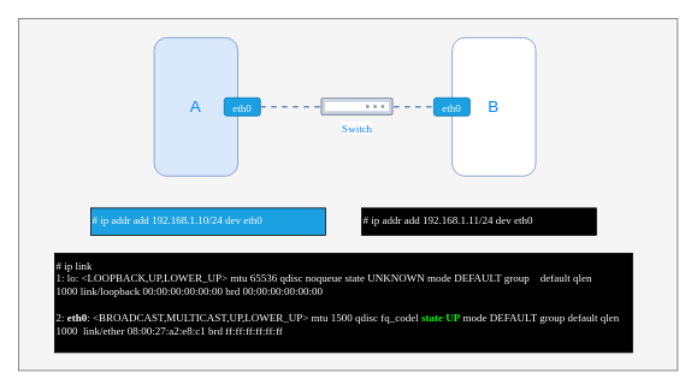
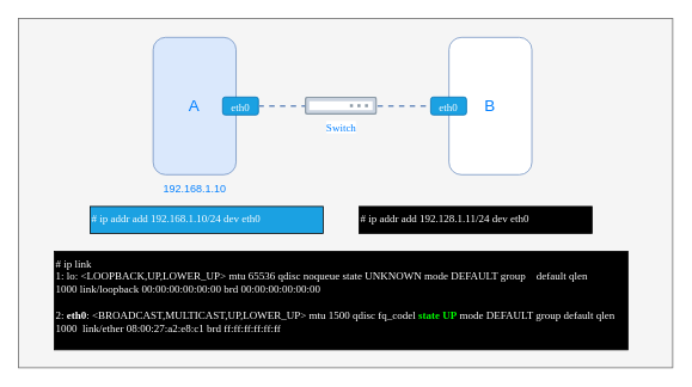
  <mxCell id="0" />
  <mxCell id="1" parent="0" />
  <mxCell id="2" value="" style="rounded=0;whiteSpace=wrap;html=1;fillColor=#f5f5f5;strokeColor=#666666;fontColor=#333333;" vertex="1" parent="1"><mxGeometry x="20" y="20" width="730" height="390" as="geometry" /></mxCell>
  <mxCell id="3" value="&lt;font color=&quot;#007fff&quot; style=&quot;font-size: 18px;&quot;&gt;A&lt;/font&gt;" style="rounded=1;whiteSpace=wrap;html=1;rotation=90;fillColor=#dae8fc;strokeColor=#6c8ebf;horizontal=0;fontSize=18;" parent="1" vertex="1"><mxGeometry x="140" y="71.64" width="153.27" height="92.5" as="geometry" /></mxCell>
+ <mxCell id="4" value="&lt;font color=&quot;#007fff&quot; style=&quot;font-size: 12px&quot;&gt;192.168.1.10&lt;/font&gt;" style="text;html=1;strokeColor=none;fillColor=none;align=center;verticalAlign=middle;whiteSpace=wrap;rounded=0;" parent="1" vertex="1"><mxGeometry x="161.63" y="200" width="110" height="20" as="geometry" /></mxCell>
  <mxCell id="5" value="&lt;font style=&quot;font-size: 12px&quot;&gt;eth0&lt;/font&gt;" style="rounded=1;whiteSpace=wrap;html=1;fontSize=18;fontFamily=Verdana;fillColor=#1ba1e2;strokeColor=#006EAF;fontColor=#ffffff;verticalAlign=middle;" parent="1" vertex="1"><mxGeometry x="247.88" y="107.89" width="40" height="20" as="geometry" /></mxCell>
- <mxCell id="6" value="&lt;font face=&quot;Verdana&quot; color=&quot;#007fff&quot;&gt;Switch&lt;/font&gt;" style="aspect=fixed;perimeter=ellipsePerimeter;html=1;align=center;fontSize=12;verticalAlign=top;fontColor=#364149;shadow=0;dashed=0;image;image=img/lib/cumulus/switch_bare_metal_empty.svg;" parent="1" vertex="1"><mxGeometry x="355" y="107.81" width="80.64" height="20.16" as="geometry" /></mxCell>
+ <mxCell id="6" value="&lt;font face=&quot;Verdana&quot; color=&quot;#007fff&quot;&gt;Switch&lt;/font&gt;" style="aspect=fixed;perimeter=ellipsePerimeter;html=1;align=center;fontSize=12;verticalAlign=top;fontColor=#364149;shadow=0;dashed=0;image;image=img/lib/cumulus/switch_bare_metal_empty.svg;" parent="1" vertex="1"><mxGeometry x="340" y="107.81" width="80.64" height="20.16" as="geometry" /></mxCell>
  <mxCell id="7" value="&lt;font color=&quot;#007fff&quot; style=&quot;font-size: 18px&quot;&gt;B&lt;/font&gt;" style="rounded=1;whiteSpace=wrap;html=1;rotation=90;fillColor=#ffffff;strokeColor=#6c8ebf;horizontal=0;fontSize=18;" parent="1" vertex="1"><mxGeometry x="470" y="71.64" width="153.27" height="92.5" as="geometry" /></mxCell>
  <mxCell id="8" value="&lt;font style=&quot;font-size: 12px&quot;&gt;eth0&lt;/font&gt;" style="rounded=1;whiteSpace=wrap;html=1;fontSize=18;fontFamily=Verdana;fillColor=#1ba1e2;strokeColor=#006EAF;fontColor=#ffffff;verticalAlign=middle;" parent="1" vertex="1"><mxGeometry x="480" y="107.89" width="40" height="20" as="geometry" /></mxCell>
  <mxCell id="9" value="" style="endArrow=none;dashed=1;html=1;strokeWidth=2;fontFamily=Verdana;fontSize=18;fillColor=#dae8fc;strokeColor=#6c8ebf;exitX=1;exitY=0.5;exitDx=0;exitDy=0;entryX=0;entryY=0.5;entryDx=0;entryDy=0;" parent="1" source="5" target="6" edge="1"><mxGeometry width="50" height="50" relative="1" as="geometry"><mxPoint x="280" y="150" as="sourcePoint" /><mxPoint x="310" y="118" as="targetPoint" /></mxGeometry></mxCell>
  <mxCell id="10" value="" style="endArrow=none;dashed=1;html=1;strokeWidth=2;fontFamily=Verdana;fontSize=18;fillColor=#dae8fc;strokeColor=#6c8ebf;entryX=0;entryY=0.5;entryDx=0;entryDy=0;exitX=1;exitY=0.5;exitDx=0;exitDy=0;" parent="1" source="6" target="8" edge="1"><mxGeometry width="50" height="50" relative="1" as="geometry"><mxPoint x="380" y="270" as="sourcePoint" /><mxPoint x="430" y="220" as="targetPoint" /></mxGeometry></mxCell>
  <mxCell id="11" value="&lt;font color=&quot;#ffffff&quot; style=&quot;font-size: 12px;&quot;&gt;# ip addr add 192.168.1.10/24 dev eth0&amp;nbsp;&lt;/font&gt;" style="rounded=0;whiteSpace=wrap;html=1;fontFamily=Verdana;fontSize=12;fillColor=#1ba1e2;horizontal=1;verticalAlign=top;spacing=2;align=left;" parent="1" vertex="1"><mxGeometry x="100" y="230" width="260" height="30" as="geometry" /></mxCell>
  <mxCell id="12" value="&lt;div&gt;&lt;font color=&quot;#ffffff&quot;&gt;# ip link&lt;/font&gt;&lt;/div&gt;&lt;div&gt;&lt;font color=&quot;#ffffff&quot;&gt;1: lo: &amp;lt;LOOPBACK,UP,LOWER_UP&amp;gt; mtu 65536 qdisc noqueue state UNKNOWN mode DEFAULT group&amp;nbsp; &amp;nbsp; default qlen 1000&amp;nbsp;&lt;/font&gt;&lt;span style=&quot;color: rgb(255 , 255 , 255)&quot;&gt;link/loopback 00:00:00:00:00:00 brd 00:00:00:00:00:00&lt;/span&gt;&lt;/div&gt;&lt;div&gt;&lt;span style=&quot;color: rgb(255 , 255 , 255)&quot;&gt;&lt;br&gt;&lt;/span&gt;&lt;/div&gt;&lt;div&gt;&lt;font color=&quot;#ffffff&quot;&gt;2: &lt;b&gt;eth0&lt;/b&gt;: &amp;lt;BROADCAST,MULTICAST,UP,LOWER_UP&amp;gt; mtu 1500 qdisc fq_codel &lt;/font&gt;&lt;font color=&quot;#00ff00&quot;&gt;&lt;b&gt;state UP&lt;/b&gt;&lt;/font&gt;&lt;font color=&quot;#ffffff&quot;&gt; mode DEFAULT group default qlen 1000&amp;nbsp;&lt;/font&gt;&lt;span style=&quot;color: rgb(255 , 255 , 255)&quot;&gt;&amp;nbsp;link/ether 08:00:27:a2:e8:c1 brd ff:ff:ff:ff:ff:ff&lt;/span&gt;&lt;/div&gt;" style="rounded=0;whiteSpace=wrap;html=1;fontFamily=Verdana;fontSize=12;fillColor=#000000;horizontal=1;verticalAlign=top;spacing=2;align=left;" vertex="1" parent="1"><mxGeometry x="60" y="280" width="640" height="110" as="geometry" /></mxCell>
- <mxCell id="13" value="&lt;font color=&quot;#ffffff&quot; style=&quot;font-size: 12px&quot;&gt;# ip addr add 192.168.1.11/24 dev eth0&amp;nbsp;&lt;/font&gt;" style="rounded=0;whiteSpace=wrap;html=1;fontFamily=Verdana;fontSize=12;fillColor=#000000;horizontal=1;verticalAlign=top;spacing=2;align=left;" vertex="1" parent="1"><mxGeometry x="400" y="230" width="260" height="30" as="geometry" /></mxCell>
+ <mxCell id="13" value="&lt;font color=&quot;#ffffff&quot; style=&quot;font-size: 12px&quot;&gt;# ip addr add 192.128.1.11/24 dev eth0&amp;nbsp;&lt;/font&gt;" style="rounded=0;whiteSpace=wrap;html=1;fontFamily=Verdana;fontSize=12;fillColor=#000000;horizontal=1;verticalAlign=top;spacing=2;align=left;" vertex="1" parent="1"><mxGeometry x="400" y="230" width="260" height="30" as="geometry" /></mxCell>
